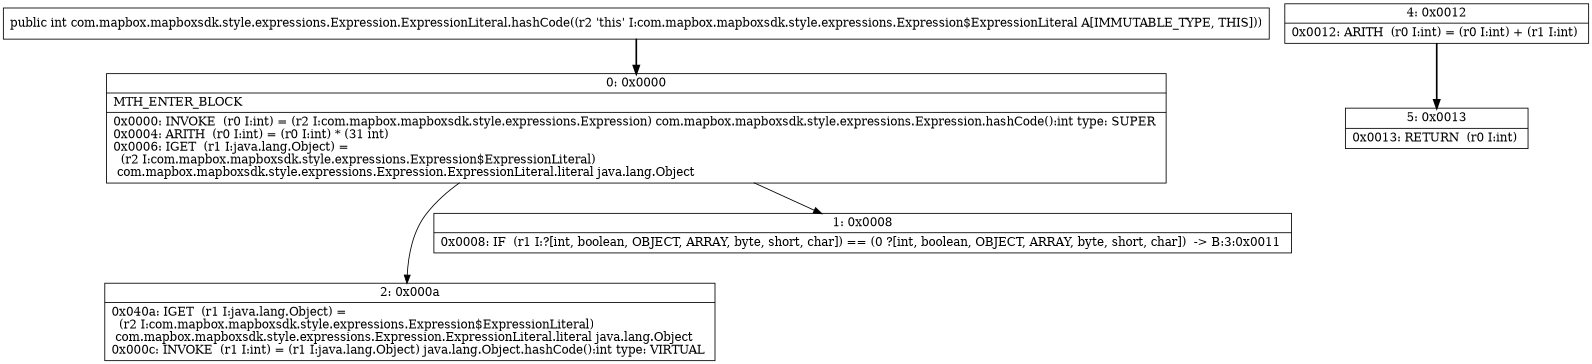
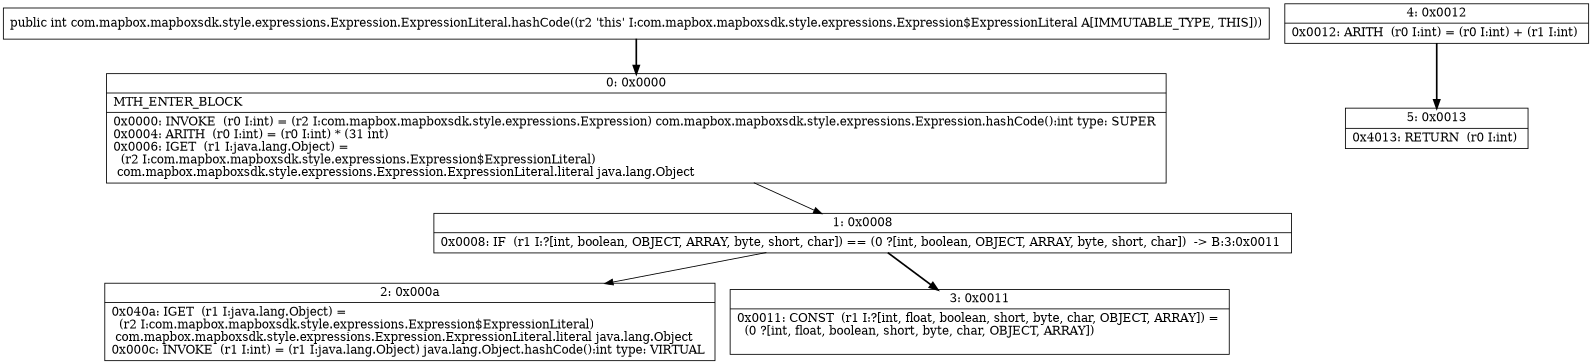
  digraph {
    node [shape=record]
    edge [style=bold]
    n1 [label="{0\:\ 0x0000|MTH_ENTER_BLOCK\l|0x0000: INVOKE  (r0 I:int) = (r2 I:com.mapbox.mapboxsdk.style.expressions.Expression) com.mapbox.mapboxsdk.style.expressions.Expression.hashCode():int type: SUPER \l0x0004: ARITH  (r0 I:int) = (r0 I:int) * (31 int) \l0x0006: IGET  (r1 I:java.lang.Object) = \l  (r2 I:com.mapbox.mapboxsdk.style.expressions.Expression$ExpressionLiteral)\l com.mapbox.mapboxsdk.style.expressions.Expression.ExpressionLiteral.literal java.lang.Object \l}"]
    n2 [label="{1\:\ 0x0008|0x0008: IF  (r1 I:?[int, boolean, OBJECT, ARRAY, byte, short, char]) == (0 ?[int, boolean, OBJECT, ARRAY, byte, short, char])  \-\> B:3:0x0011 \l}"]
    n3 [label="{2\:\ 0x000a|0x040a: IGET  (r1 I:java.lang.Object) = \l  (r2 I:com.mapbox.mapboxsdk.style.expressions.Expression$ExpressionLiteral)\l com.mapbox.mapboxsdk.style.expressions.Expression.ExpressionLiteral.literal java.lang.Object \l0x000c: INVOKE  (r1 I:int) = (r1 I:java.lang.Object) java.lang.Object.hashCode():int type: VIRTUAL \l}"]
+   n4 [label="{3\:\ 0x0011|0x0011: CONST  (r1 I:?[int, float, boolean, short, byte, char, OBJECT, ARRAY]) = \l  (0 ?[int, float, boolean, short, byte, char, OBJECT, ARRAY])\l \l}"]
    n5 [label="{4\:\ 0x0012|0x0012: ARITH  (r0 I:int) = (r0 I:int) + (r1 I:int) \l}"]
-   n6 [label="{5\:\ 0x0013|0x0013: RETURN  (r0 I:int) \l}"]
+   n6 [label="{5\:\ 0x0013|0x4013: RETURN  (r0 I:int) \l}"]
    n7 [label="{public int com.mapbox.mapboxsdk.style.expressions.Expression.ExpressionLiteral.hashCode((r2 'this' I:com.mapbox.mapboxsdk.style.expressions.Expression$ExpressionLiteral A[IMMUTABLE_TYPE, THIS])) }"]
    n1 -> n2 [style=solid]
-   n1 -> n3 [style=solid]
+   n2 -> n3 [style=solid]
+   n2 -> n4
    n5 -> n6
    n7 -> n1
  }
